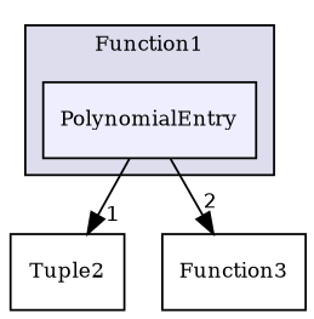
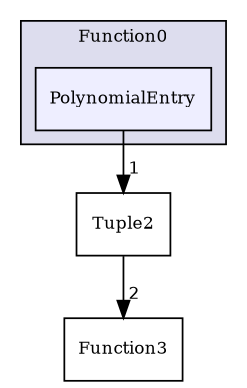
  digraph {
    compound=true
    fontname="DejaVu Serif"
    node [fontname="DejaVu Serif" fontsize=10 shape=box]
    edge [fontname="DejaVu Serif" labeldistance=1.5 labelfontname=Helvetica labelfontsize=10]
    n1 [fillcolor="#eeeeff" label=PolynomialEntry pencolor=black style=filled]
    n2 [label=Tuple2]
    n3 [label=Function3]
    subgraph cluster_1 {
      bgcolor="#ddddee"
      fontsize=10
-     label=Function1
+     label=Function0
      pencolor=black
      n1
    }
    n1 -> n2 [headlabel=1]
-   n1 -> n3 [headlabel=2]
+   n2 -> n3 [headlabel=2]
  }
